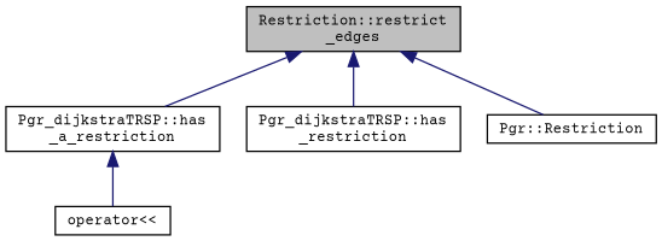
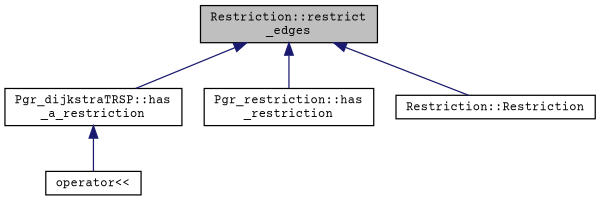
  digraph {
    fontname="Courier Prime"
    rankdir=TB
    node [color=black fillcolor=white fontname="Courier Prime" fontsize=10 shape=record style=filled]
    edge [color=midnightblue dir=back fontname="Courier Prime" fontsize=10 labelfontname=Helvetica labelfontsize=10 style=solid]
    n1 [fillcolor=grey75 fontcolor=black height=0.2 label="Restriction::restrict\l_edges" width=0.4]
    n2 [height=0.2 label="Pgr_dijkstraTRSP::has\l_a_restriction" width=0.4]
-   n3 [height=0.2 label="Pgr_dijkstraTRSP::has\l_restriction" width=0.4]
-   n4 [height=0.2 label="Pgr::Restriction" width=0.4]
+   n3 [height=0.2 label="Pgr_restriction::has\l_restriction" width=0.4]
+   n4 [height=0.2 label="Restriction::Restriction" width=0.4]
    n5 [height=0.2 label="operator\<\<" width=0.4]
    n1 -> n2
    n1 -> n3
    n1 -> n4
    n2 -> n5
  }
